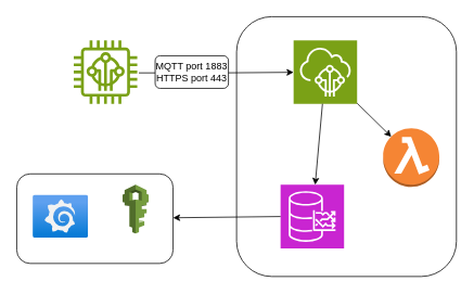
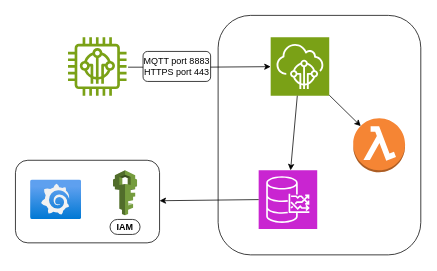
  <mxCell id="0" />
  <mxCell id="1" parent="0" />
  <mxCell id="2" value="" style="rounded=1;whiteSpace=wrap;html=1;" vertex="1" parent="1"><mxGeometry x="20" y="213" width="192" height="110" as="geometry" /></mxCell>
  <mxCell id="3" value="" style="rounded=1;whiteSpace=wrap;html=1;arcSize=16;" vertex="1" parent="1"><mxGeometry x="290" y="20" width="270" height="319" as="geometry" /></mxCell>
  <mxCell id="4" value="" style="outlineConnect=0;dashed=0;verticalLabelPosition=bottom;verticalAlign=top;align=center;html=1;shape=mxgraph.aws3.lambda_function;fillColor=#F58534;gradientColor=none;" vertex="1" parent="1"><mxGeometry x="470" y="157" width="69" height="72" as="geometry" /></mxCell>
  <mxCell id="5" value="" style="sketch=0;points=[[0,0,0],[0.25,0,0],[0.5,0,0],[0.75,0,0],[1,0,0],[0,1,0],[0.25,1,0],[0.5,1,0],[0.75,1,0],[1,1,0],[0,0.25,0],[0,0.5,0],[0,0.75,0],[1,0.25,0],[1,0.5,0],[1,0.75,0]];outlineConnect=0;fontColor=#232F3E;fillColor=#7AA116;strokeColor=#ffffff;dashed=0;verticalLabelPosition=bottom;verticalAlign=top;align=center;html=1;fontSize=12;fontStyle=0;aspect=fixed;shape=mxgraph.aws4.resourceIcon;resIcon=mxgraph.aws4.iot_core;" vertex="1" parent="1"><mxGeometry x="360" y="49" width="78" height="78" as="geometry" /></mxCell>
  <mxCell id="6" value="" style="sketch=0;points=[[0,0,0],[0.25,0,0],[0.5,0,0],[0.75,0,0],[1,0,0],[0,1,0],[0.25,1,0],[0.5,1,0],[0.75,1,0],[1,1,0],[0,0.25,0],[0,0.5,0],[0,0.75,0],[1,0.25,0],[1,0.5,0],[1,0.75,0]];outlineConnect=0;fontColor=#232F3E;fillColor=#C925D1;strokeColor=#ffffff;dashed=0;verticalLabelPosition=bottom;verticalAlign=top;align=center;html=1;fontSize=12;fontStyle=0;aspect=fixed;shape=mxgraph.aws4.resourceIcon;resIcon=mxgraph.aws4.timestream;" vertex="1" parent="1"><mxGeometry x="344" y="226.4" width="78" height="78" as="geometry" /></mxCell>
  <mxCell id="7" value="" style="sketch=0;outlineConnect=0;fontColor=#232F3E;gradientColor=none;fillColor=#7AA116;strokeColor=none;dashed=0;verticalLabelPosition=bottom;verticalAlign=top;align=center;html=1;fontSize=12;fontStyle=0;aspect=fixed;pointerEvents=1;shape=mxgraph.aws4.iot_thing_freertos_device;" vertex="1" parent="1"><mxGeometry x="90" y="49" width="78" height="78" as="geometry" /></mxCell>
  <mxCell id="8" value="" style="outlineConnect=0;dashed=0;verticalLabelPosition=bottom;verticalAlign=top;align=center;html=1;shape=mxgraph.aws3.iam;fillColor=#759C3E;gradientColor=none;" vertex="1" parent="1"><mxGeometry x="150" y="226.4" width="32" height="60" as="geometry" /></mxCell>
  <mxCell id="9" value="" style="endArrow=classic;html=1;rounded=0;" edge="1" parent="1" target="5"><mxGeometry width="50" height="50" relative="1" as="geometry"><mxPoint x="170" y="89" as="sourcePoint" /><mxPoint x="300" y="99" as="targetPoint" /><Array as="points"><mxPoint x="220" y="89" /><mxPoint x="270" y="89" /></Array></mxGeometry></mxCell>
  <mxCell id="10" value="" style="endArrow=classic;html=1;rounded=0;" edge="1" parent="1" source="5" target="6"><mxGeometry width="50" height="50" relative="1" as="geometry"><mxPoint x="320" y="189" as="sourcePoint" /><mxPoint x="370" y="139" as="targetPoint" /></mxGeometry></mxCell>
  <mxCell id="11" value="" style="endArrow=classic;html=1;rounded=0;entryX=0.145;entryY=0.145;entryDx=0;entryDy=0;entryPerimeter=0;" edge="1" parent="1" source="5" target="4"><mxGeometry width="50" height="50" relative="1" as="geometry"><mxPoint x="290" y="189" as="sourcePoint" /><mxPoint x="340" y="139" as="targetPoint" /></mxGeometry></mxCell>
  <mxCell id="12" value="" style="image;aspect=fixed;html=1;points=[];align=center;fontSize=12;image=img/lib/azure2/other/Grafana.svg;" vertex="1" parent="1"><mxGeometry x="40" y="239" width="68" height="52.8" as="geometry" /></mxCell>
  <mxCell id="13" value="" style="endArrow=classic;html=1;rounded=0;exitX=0;exitY=0.5;exitDx=0;exitDy=0;exitPerimeter=0;" edge="1" parent="1" source="6" target="2"><mxGeometry width="50" height="50" relative="1" as="geometry"><mxPoint x="290" y="189" as="sourcePoint" /><mxPoint x="340" y="139" as="targetPoint" /></mxGeometry></mxCell>
- <mxCell id="14" value="MQTT port 1883&lt;br&gt;HTTPS port 443" style="rounded=1;whiteSpace=wrap;html=1;" vertex="1" parent="1"><mxGeometry x="190" y="68" width="90" height="40" as="geometry" /></mxCell>
+ <mxCell id="14" value="MQTT port 8883&lt;br&gt;HTTPS port 443" style="rounded=1;whiteSpace=wrap;html=1;" vertex="1" parent="1"><mxGeometry x="190" y="68" width="90" height="40" as="geometry" /></mxCell>
+ <mxCell id="15" value="&lt;b&gt;IAM&lt;/b&gt;" style="rounded=1;whiteSpace=wrap;html=1;arcSize=50;" vertex="1" parent="1"><mxGeometry x="146" y="291.8" width="40" height="20" as="geometry" /></mxCell>
